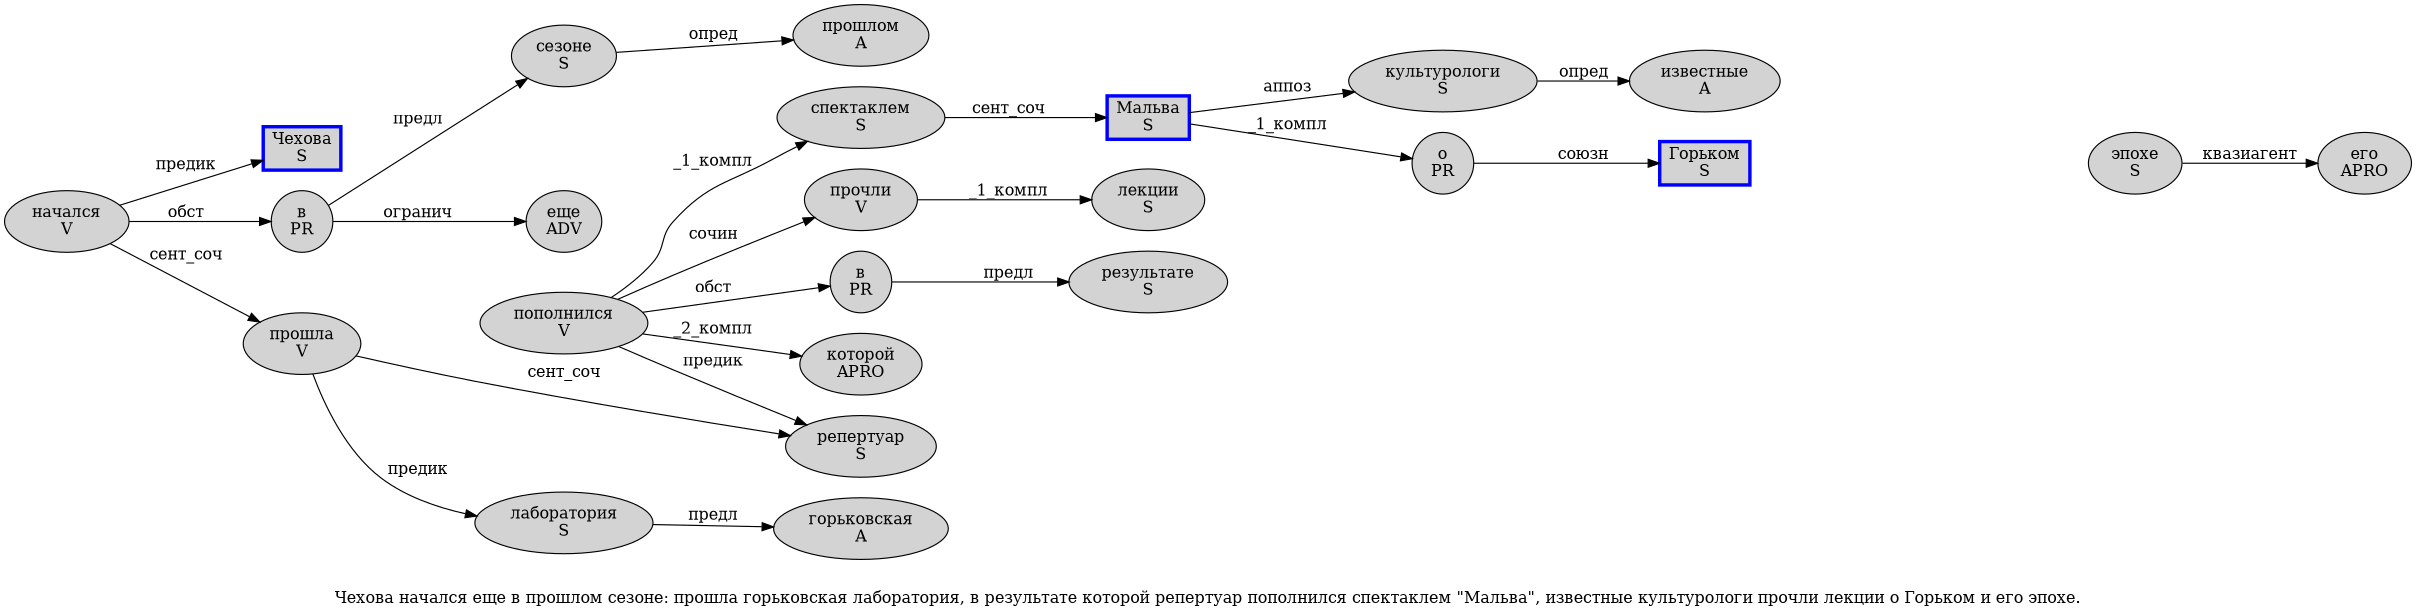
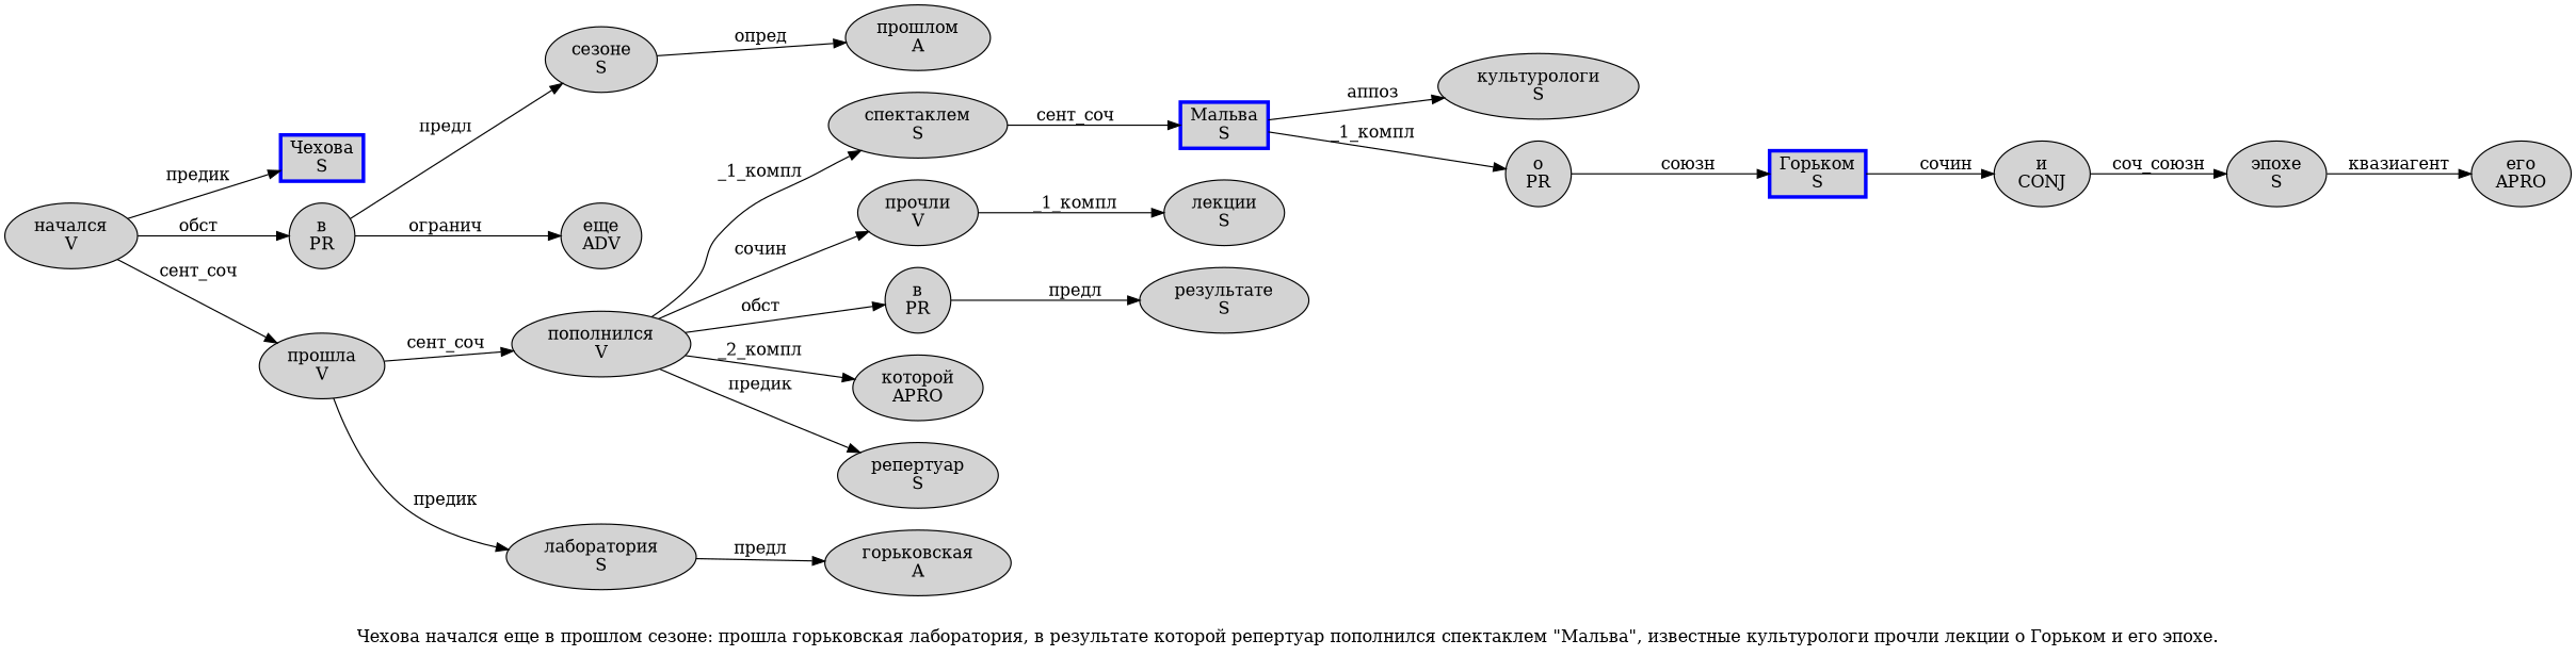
  digraph {
    label="Чехова начался еще в прошлом сезоне: прошла горьковская лаборатория, в результате которой репертуар пополнился спектаклем \"Мальва\", известные культурологи прочли лекции о Горьком и его эпохе."
    rankdir=LR
    node [fillcolor=lightgray penwidth=1 shape=ellipse style=filled]
    n1 [color=blue label="Чехова\nS" penwidth=3 shape=box]
    n2 [label="начался\nV"]
    n3 [label="в\nPR"]
    n4 [label="прошла\nV"]
    n5 [label="еще\nADV"]
    n6 [label="сезоне\nS"]
    n7 [label="лаборатория\nS"]
    n8 [label="пополнился\nV"]
    n9 [label="прошлом\nA"]
    n10 [label="горьковская\nA"]
    n11 [label="в\nPR"]
    n12 [label="которой\nAPRO"]
    n13 [label="репертуар\nS"]
    n14 [label="спектаклем\nS"]
    n15 [label="прочли\nV"]
    n16 [label="результате\nS"]
    n17 [color=blue label="Мальва\nS" penwidth=3 shape=box]
    n18 [label="лекции\nS"]
    n19 [label="культурологи\nS"]
    n20 [label="о\nPR"]
-   n21 [label="известные\nA"]
    n22 [color=blue label="Горьком\nS" penwidth=3 shape=box]
+   n23 [label="и\nCONJ"]
    n24 [label="эпохе\nS"]
    n25 [label="его\nAPRO"]
    n2 -> n1 [label="предик"]
    n2 -> n3 [label="обст"]
    n2 -> n4 [label="сент_соч"]
    n3 -> n5 [label="огранич"]
    n3 -> n6 [label="предл"]
    n4 -> n7 [label="предик"]
-   n4 -> n13 [label="сент_соч"]
+   n4 -> n8 [label="сент_соч"]
    n6 -> n9 [label="опред"]
    n7 -> n10 [label="предл"]
    n8 -> n11 [label="обст"]
    n8 -> n12 [label="_2_компл"]
    n8 -> n13 [label="предик"]
    n8 -> n14 [label="_1_компл"]
    n8 -> n15 [label="сочин"]
    n11 -> n16 [label="предл"]
    n14 -> n17 [label="сент_соч"]
    n15 -> n18 [label="_1_компл"]
    n17 -> n19 [label="аппоз"]
    n17 -> n20 [label="_1_компл"]
-   n19 -> n21 [label="опред"]
    n20 -> n22 [label="союзн"]
+   n22 -> n23 [label="сочин"]
+   n23 -> n24 [label="соч_союзн"]
    n24 -> n25 [label="квазиагент"]
  }
